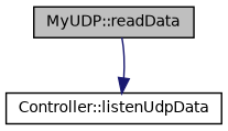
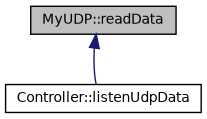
  digraph {
    rankdir=TB
    node [color=black fontname=Helvetica fontsize=10 shape=record style=filled]
    n1 [fillcolor=grey75 fontcolor=black height=0.2 label="MyUDP::readData" width=0.4]
    n2 [fillcolor=white height=0.2 label="Controller::listenUdpData" width=0.4]
-   n2 -> n1 [color=midnightblue dir=back fontname=Helvetica fontsize=10 labelfontname=Helvetica labelfontsize=10 style=solid]
+   n1 -> n2 [color=midnightblue dir=back fontname=Helvetica fontsize=10 labelfontname=Helvetica labelfontsize=10 style=solid]
  }
